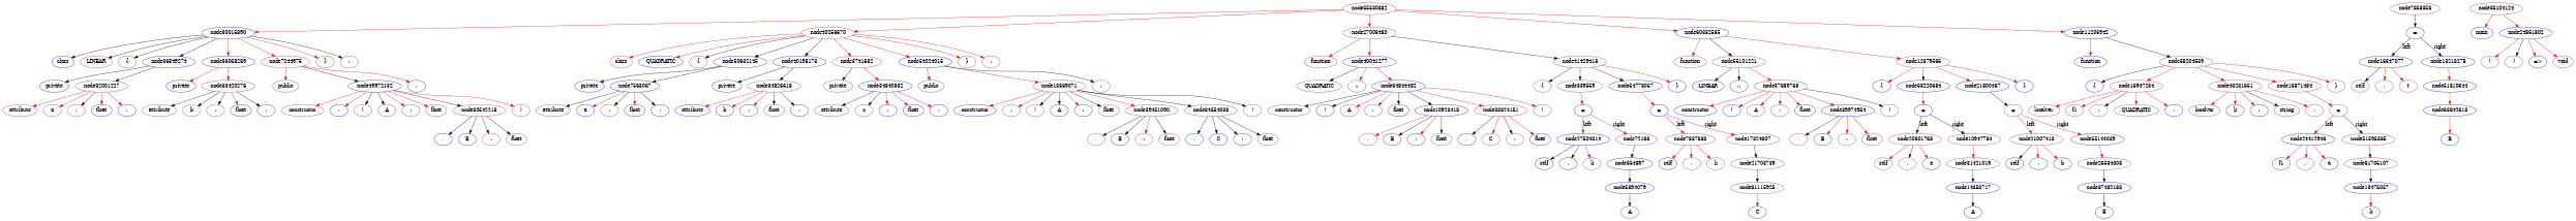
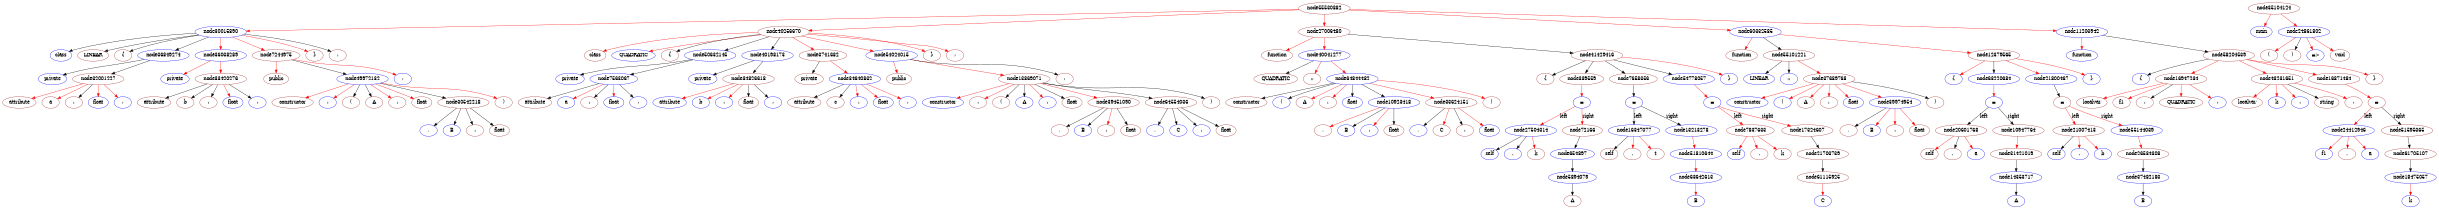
  digraph {
    node [color=brown]
    edge [color=red]
    node30015890 [color=blue]
    node55530882
    node40256670
    node27006480
    node60332585 [color=blue]
    node11203942 [color=blue]
    n7 [color=blue label=class]
    n8 [label=LINEAR]
    n9 [label="{"]
    node36849274 [color=blue]
    node36038289 [color=blue]
    node7244975
    n13 [label="}"]
    n14 [label=";"]
    n15 [label=class]
    n16 [color=blue label=QUADRATIC]
    n17 [label="{"]
    node50632145 [color=blue]
    node40198173 [color=blue]
    node3741682
    node54024015 [color=blue]
    n22 [label="}"]
    n23 [label=";"]
    n24 [label=function]
    node40041277 [color=blue]
    node41429416
    n27 [label=function]
    node55101221
    node12379565
    n30 [color=blue label=function]
    node58204539
    n32 [color=blue label=private]
    node32001227
    n34 [color=blue label=private]
    node33420276
    n36 [label=public]
    node49972132 [color=blue]
    n38 [color=blue label=";"]
    n39 [label=attribute]
    n40 [label=a]
    n41 [label=":"]
    n42 [color=blue label=float]
    n43 [color=blue label=";"]
    n44 [label=attribute]
    n45 [label=b]
    n46 [label=":"]
    n47 [color=blue label=float]
    n48 [color=blue label=";"]
    n49 [label=constructor]
    n50 [color=blue label=":"]
    n51 [label="("]
    n52 [label=A]
    n53 [label=":"]
    n54 [label=float]
    node30542218
    n56 [label=")"]
    n57 [color=blue label=","]
    n58 [color=blue label=B]
    n59 [label=":"]
    n60 [label=float]
    n61 [color=blue label=private]
    node7563067 [color=blue]
    n63 [color=blue label=private]
    node34826618
    n65 [label=private]
    node34640832 [color=blue]
    n67 [label=public]
    node13869071
    n69 [label=";"]
    n70 [label=attribute]
    n71 [color=blue label=a]
    n72 [label=":"]
    n73 [color=blue label=float]
    n74 [color=blue label=";"]
    n75 [color=blue label=attribute]
    n76 [color=blue label=b]
    n77 [color=blue label=":"]
    n78 [label=float]
    n79 [color=blue label=";"]
    n80 [label=attribute]
    n81 [label=c]
    n82 [color=blue label=":"]
    n83 [color=blue label=float]
    n84 [color=blue label=";"]
    n85 [color=blue label=constructor]
    n86 [label=":"]
    n87 [label="("]
    n88 [color=blue label=A]
    n89 [color=blue label=":"]
    n90 [label=float]
    node39451090
    node64554036
    n93 [label=")"]
    n94 [label=","]
    n95 [color=blue label=B]
    n96 [label=":"]
    n97 [label=float]
    n98 [color=blue label=","]
    n99 [color=blue label=C]
    n100 [color=blue label=":"]
    n101 [label=float]
    n102 [label=QUADRATIC]
    n103 [label="::"]
    node64844482 [color=blue]
    n105 [label="{"]
    node339559
    node7658356
    node54778057 [color=blue]
    n109 [color=blue label="}"]
    n110 [label=constructor]
    n111 [color=blue label="("]
    n112 [label=A]
    n113 [label=":"]
    n114 [color=blue label=float]
    node10923418 [color=blue]
    node33624151
    n117 [label=")"]
    n118 [label=","]
    n119 [color=blue label=B]
    n120 [color=blue label=":"]
    n121 [label=float]
    n122 [color=blue label=","]
    n123 [label=C]
    n124 [label=":"]
    n125 [color=blue label=float]
    n126 [color=blue label="="]
    n127 [color=blue label="="]
    n128 [color=blue label="="]
    node27504314 [color=blue]
    n130 [label=node72166]
    n131 [color=blue label=self]
    n132 [color=blue label="."]
    n133 [label=k]
    node654897 [color=blue]
    node5894079 [color=blue]
    n136 [label=A]
    node16347077 [color=blue]
    node13213278 [color=blue]
    n139 [label=self]
    n140 [label="."]
    n141 [label=t]
    node51810644 [color=blue]
    node63642613 [color=blue]
    n144 [color=blue label=B]
    node7837633
    node17324607
    n147 [color=blue label=self]
    n148 [label="."]
    n149 [label=k]
    node21703739
    node61115925
    n152 [color=blue label=C]
    n153 [color=blue label=LINEAR]
    n154 [color=blue label="::"]
    node37689768
    n156 [color=blue label="{"]
    node63220684 [color=blue]
    node21800467 [color=blue]
    n159 [color=blue label="}"]
    n160 [color=blue label=constructor]
    n161 [color=blue label="("]
    n162 [label=A]
    n163 [label=":"]
    n164 [color=blue label=float]
    node39974954 [color=blue]
    n166 [label=")"]
    n167 [label=","]
    n168 [color=blue label=B]
    n169 [label=":"]
    n170 [label=float]
    n171 [color=blue label="="]
    n172 [label="="]
    node20601768
    node10947764
    n175 [label=self]
    n176 [label="."]
    n177 [color=blue label=a]
    node31421019
    node14353717 [color=blue]
    n180 [color=blue label=A]
    node21007413
    node55144039 [color=blue]
    n183 [color=blue label=self]
    n184 [color=blue label="."]
    n185 [color=blue label=b]
    node26534308
    node37482183 [color=blue]
    n188 [color=blue label=B]
    n189 [color=blue label=main]
    node35104124
    node24861802 [color=blue]
    n192 [color=blue label="{"]
    node16947234
    node43231651
    node16871484
    n196 [label="}"]
    n197 [label="("]
    n198 [label=")"]
    n199 [color=blue label="=>"]
    n200 [label=void]
    n201 [label=localvar]
    n202 [label=f1]
    n203 [label=":"]
    n204 [label=QUADRATIC]
    n205 [color=blue label=";"]
    n206 [label=localvar]
    n207 [color=blue label=k]
    n208 [color=blue label=":"]
    n209 [label=string]
    n210 [label=";"]
    n211 [label="="]
    node24412946 [color=blue]
    node51595365
    n214 [color=blue label=f1]
    n215 [label="."]
    n216 [color=blue label=a]
    node61705107
    node18475057 [color=blue]
    n219 [color=blue label=k]
    node30015890 -> n7 [color=black]
    node30015890 -> n8 [color=black]
    node30015890 -> n9 [color=black]
    node30015890 -> node36849274 [color=black]
    node30015890 -> node36038289
    node30015890 -> node7244975
    node30015890 -> n13
    node30015890 -> n14 [color=black]
    node55530882 -> node30015890
    node55530882 -> node40256670
    node55530882 -> node27006480
    node55530882 -> node60332585
    node55530882 -> node11203942
    node40256670 -> n15
    node40256670 -> n16
    node40256670 -> n17 [color=black]
    node40256670 -> node50632145 [color=black]
    node40256670 -> node40198173 [color=black]
    node40256670 -> node3741682
    node40256670 -> node54024015
    node40256670 -> n22
    node40256670 -> n23
    node27006480 -> n24
    node27006480 -> node40041277
    node27006480 -> node41429416 [color=black]
    node60332585 -> n27
    node60332585 -> node55101221 [color=black]
    node60332585 -> node12379565
    node11203942 -> n30
    node11203942 -> node58204539 [color=black]
    node36849274 -> n32 [color=black]
    node36849274 -> node32001227 [color=black]
    node36038289 -> n34
    node36038289 -> node33420276
    node7244975 -> n36
    node7244975 -> node49972132 [color=black]
    node7244975 -> n38
    node50632145 -> n61 [color=black]
    node50632145 -> node7563067 [color=black]
    node40198173 -> n63 [color=black]
    node40198173 -> node34826618 [color=black]
    node3741682 -> n65 [color=black]
    node3741682 -> node34640832
    node54024015 -> n67
    node54024015 -> node13869071
    node54024015 -> n69 [color=black]
    node40041277 -> n102 [color=black]
    node40041277 -> n103
    node40041277 -> node64844482
    node41429416 -> n105 [color=black]
    node41429416 -> node339559 [color=black]
+   node41429416 -> node7658356 [color=black]
    node41429416 -> node54778057 [color=black]
    node41429416 -> n109
    node55101221 -> n153 [color=black]
    node55101221 -> n154 [color=black]
    node55101221 -> node37689768
    node12379565 -> n156
    node12379565 -> node63220684 [color=black]
    node12379565 -> node21800467
    node12379565 -> n159
    node58204539 -> n192 [color=black]
    node58204539 -> node16947234
    node58204539 -> node43231651
    node58204539 -> node16871484
    node58204539 -> n196
    node32001227 -> n39
    node32001227 -> n40
    node32001227 -> n41 [color=black]
    node32001227 -> n42
    node32001227 -> n43
    node33420276 -> n44 [color=black]
    node33420276 -> n45 [color=black]
    node33420276 -> n46 [color=black]
    node33420276 -> n47
    node33420276 -> n48 [color=black]
    node49972132 -> n49
    node49972132 -> n50
    node49972132 -> n51 [color=black]
    node49972132 -> n52 [color=black]
    node49972132 -> n53
    node49972132 -> n54
    node49972132 -> node30542218 [color=black]
    node49972132 -> n56
    node30542218 -> n57 [color=black]
    node30542218 -> n58 [color=black]
    node30542218 -> n59 [color=black]
    node30542218 -> n60 [color=black]
    node7563067 -> n70 [color=black]
    node7563067 -> n71
    node7563067 -> n72 [color=black]
    node7563067 -> n73
    node7563067 -> n74 [color=black]
    node34826618 -> n75
    node34826618 -> n76
    node34826618 -> n77
    node34826618 -> n78 [color=black]
    node34826618 -> n79 [color=black]
    node34640832 -> n80 [color=black]
    node34640832 -> n81 [color=black]
    node34640832 -> n82
    node34640832 -> n83
    node34640832 -> n84
    node13869071 -> n85
    node13869071 -> n86
    node13869071 -> n87 [color=black]
    node13869071 -> n88 [color=black]
    node13869071 -> n89
    node13869071 -> n90 [color=black]
    node13869071 -> node39451090
    node13869071 -> node64554036 [color=black]
    node13869071 -> n93 [color=black]
    node39451090 -> n94 [color=black]
    node39451090 -> n95 [color=black]
    node39451090 -> n96
    node39451090 -> n97 [color=black]
    node64554036 -> n98 [color=black]
    node64554036 -> n99 [color=black]
    node64554036 -> n100 [color=black]
    node64554036 -> n101 [color=black]
    node64844482 -> n110 [color=black]
    node64844482 -> n111 [color=black]
    node64844482 -> n112
    node64844482 -> n113
    node64844482 -> n114 [color=black]
    node64844482 -> node10923418 [color=black]
    node64844482 -> node33624151
    node64844482 -> n117
    node339559 -> n126
    node7658356 -> n127 [color=black]
    node54778057 -> n128
    node10923418 -> n118
    node10923418 -> n119 [color=black]
    node10923418 -> n120
    node10923418 -> n121 [color=black]
    node33624151 -> n122 [color=black]
    node33624151 -> n123
    node33624151 -> n124 [color=black]
    node33624151 -> n125
    n126 -> node27504314 [label=left]
    n126 -> n130 [label=right]
    n127 -> node16347077 [color=black label=left]
    n127 -> node13213278 [color=black label=right]
    n128 -> node7837633 [label=left]
    n128 -> node17324607 [label=right]
    node27504314 -> n131 [color=black]
    node27504314 -> n132 [color=black]
    node27504314 -> n133
    n130 -> node654897 [color=black]
    node654897 -> node5894079 [color=black]
    node5894079 -> n136 [color=black]
    node16347077 -> n139 [color=black]
    node16347077 -> n140
    node16347077 -> n141
    node13213278 -> node51810644
    node51810644 -> node63642613
    node63642613 -> n144
    node7837633 -> n147
    node7837633 -> n148
    node7837633 -> n149
    node17324607 -> node21703739 [color=black]
    node21703739 -> node61115925 [color=black]
    node61115925 -> n152
    node37689768 -> n160
    node37689768 -> n161
    node37689768 -> n162
    node37689768 -> n163
    node37689768 -> n164
    node37689768 -> node39974954
    node37689768 -> n166 [color=black]
    node63220684 -> n171
    node21800467 -> n172 [color=black]
    node39974954 -> n167 [color=black]
    node39974954 -> n168
    node39974954 -> n169
    node39974954 -> n170
    n171 -> node20601768 [color=black label=left]
    n171 -> node10947764 [color=black label=right]
    n172 -> node21007413 [label=left]
    n172 -> node55144039 [label=right]
    node20601768 -> n175
    node20601768 -> n176 [color=black]
    node20601768 -> n177
    node10947764 -> node31421019
    node31421019 -> node14353717 [color=black]
    node14353717 -> n180 [color=black]
    node21007413 -> n183 [color=black]
    node21007413 -> n184
    node21007413 -> n185
    node55144039 -> node26534308
    node26534308 -> node37482183 [color=black]
    node37482183 -> n188 [color=black]
    node35104124 -> n189
    node35104124 -> node24861802
    node24861802 -> n197
    node24861802 -> n198 [color=black]
    node24861802 -> n199
    node24861802 -> n200
    node16947234 -> n201
    node16947234 -> n202
    node16947234 -> n203 [color=black]
    node16947234 -> n204
    node16947234 -> n205
    node43231651 -> n206
    node43231651 -> n207
    node43231651 -> n208
    node43231651 -> n209 [color=black]
    node43231651 -> n210
    node16871484 -> n211
    n211 -> node24412946 [label=left]
    n211 -> node51595365 [color=black label=right]
    node24412946 -> n214
    node24412946 -> n215
    node24412946 -> n216
    node51595365 -> node61705107 [color=black]
    node61705107 -> node18475057 [color=black]
    node18475057 -> n219
  }
